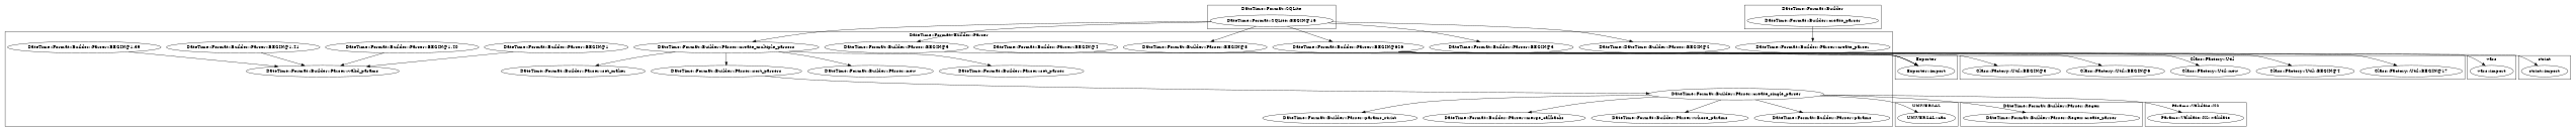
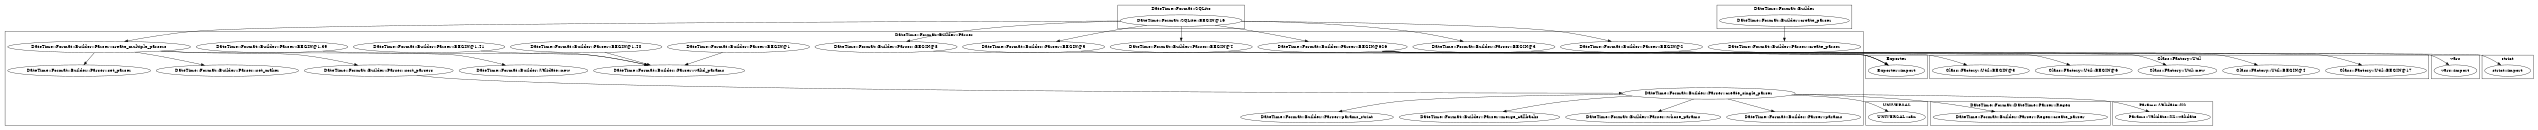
  digraph {
    n1 [label="DateTime::Format::Builder::Parser::params_strict"]
    "DateTime::Format::Builder::Parser::merge_callbacks"
    "DateTime::Format::Builder::Parser::whose_params"
    "DateTime::Format::Builder::Parser::set_parser"
    "DateTime::Format::Builder::Parser::create_parser"
    "DateTime::Format::Builder::Parser::create_multiple_parsers"
    "DateTime::Format::Builder::Parser::BEGIN@8"
    "DateTime::Format::Builder::Parser::BEGIN@1"
    "DateTime::Format::Builder::Parser::BEGIN@626"
    "DateTime::Format::Builder::Parser::set_maker"
    "DateTime::Format::Builder::Parser::BEGIN@3"
    "DateTime::Format::Builder::Parser::BEGIN@1.40"
    "DateTime::Format::Builder::Parser::params"
    "DateTime::Format::Builder::Parser::sort_parsers"
    "DateTime::Format::Builder::Parser::BEGIN@1.41"
    "DateTime::Format::Builder::Parser::create_single_parser"
-   "DateTime::Format::Builder::Parser::new"
+   "DateTime::Format::Builder::Parser::new" [label="DateTime::Format::Builder::Validate::new"]
    "DateTime::Format::Builder::Parser::BEGIN@1.39"
    "DateTime::Format::Builder::Parser::BEGIN@4"
-   "DateTime::Format::Builder::Parser::BEGIN@2" [label="DateTime::DateTime::Builder::Parser::BEGIN@2"]
+   "DateTime::Format::Builder::Parser::BEGIN@2"
    "DateTime::Format::Builder::Parser::valid_params"
    "DateTime::Format::Builder::Parser::BEGIN@5"
    "UNIVERSAL::can"
    "DateTime::Format::Builder::Parser::Regex::create_parser"
    "Params::Validate::XS::validate"
    "Exporter::import"
    "Class::Factory::Util::BEGIN@17"
    "Class::Factory::Util::BEGIN@4"
    n29 [label="Class::Factory::Util::new"]
    "Class::Factory::Util::BEGIN@6"
    "Class::Factory::Util::BEGIN@3"
    "vars::import"
    "DateTime::Format::SQLite::BEGIN@16"
    "strict::import"
    "DateTime::Format::Builder::create_parser"
    subgraph cluster_1 {
      label="DateTime::Format::Builder::Parser"
      n1
      "DateTime::Format::Builder::Parser::merge_callbacks"
      "DateTime::Format::Builder::Parser::whose_params"
      "DateTime::Format::Builder::Parser::set_parser"
      "DateTime::Format::Builder::Parser::create_parser"
      "DateTime::Format::Builder::Parser::create_multiple_parsers"
      "DateTime::Format::Builder::Parser::BEGIN@8"
      "DateTime::Format::Builder::Parser::BEGIN@1"
      "DateTime::Format::Builder::Parser::BEGIN@626"
      "DateTime::Format::Builder::Parser::set_maker"
      "DateTime::Format::Builder::Parser::BEGIN@3"
      "DateTime::Format::Builder::Parser::BEGIN@1.40"
      "DateTime::Format::Builder::Parser::params"
      "DateTime::Format::Builder::Parser::sort_parsers"
      "DateTime::Format::Builder::Parser::BEGIN@1.41"
      "DateTime::Format::Builder::Parser::create_single_parser"
      "DateTime::Format::Builder::Parser::new"
      "DateTime::Format::Builder::Parser::BEGIN@1.39"
      "DateTime::Format::Builder::Parser::BEGIN@4"
      "DateTime::Format::Builder::Parser::BEGIN@2"
      "DateTime::Format::Builder::Parser::valid_params"
      "DateTime::Format::Builder::Parser::BEGIN@5"
    }
    subgraph cluster_2 {
      label=UNIVERSAL
      "UNIVERSAL::can"
    }
    subgraph cluster_3 {
-     label="DateTime::Format::Builder::Parser::Regex"
+     label="DateTime::Format::DateTime::Parser::Regex"
      "DateTime::Format::Builder::Parser::Regex::create_parser"
    }
    subgraph cluster_4 {
      label="Params::Validate::XS"
      "Params::Validate::XS::validate"
    }
    subgraph cluster_5 {
      label=Exporter
      "Exporter::import"
    }
    subgraph cluster_6 {
      label="Class::Factory::Util"
      "Class::Factory::Util::BEGIN@17"
      "Class::Factory::Util::BEGIN@4"
      n29
      "Class::Factory::Util::BEGIN@6"
      "Class::Factory::Util::BEGIN@3"
    }
    subgraph cluster_7 {
      label=vars
      "vars::import"
    }
    subgraph cluster_8 {
      label="DateTime::Format::SQLite"
      "DateTime::Format::SQLite::BEGIN@16"
    }
    subgraph cluster_9 {
      label="strict"
      "strict::import"
    }
    subgraph cluster_10 {
      label="DateTime::Format::Builder"
      "DateTime::Format::Builder::create_parser"
    }
    "DateTime::Format::Builder::Parser::create_multiple_parsers" -> "DateTime::Format::Builder::Parser::set_parser"
    "DateTime::Format::Builder::Parser::create_multiple_parsers" -> "DateTime::Format::Builder::Parser::set_maker"
    "DateTime::Format::Builder::Parser::create_multiple_parsers" -> "DateTime::Format::Builder::Parser::sort_parsers"
    "DateTime::Format::Builder::Parser::create_multiple_parsers" -> "DateTime::Format::Builder::Parser::new"
    "DateTime::Format::Builder::Parser::BEGIN@8" -> "Exporter::import"
    "DateTime::Format::Builder::Parser::BEGIN@1" -> "DateTime::Format::Builder::Parser::valid_params"
    "DateTime::Format::Builder::Parser::BEGIN@626" -> "Class::Factory::Util::BEGIN@17"
    "DateTime::Format::Builder::Parser::BEGIN@626" -> "Class::Factory::Util::BEGIN@4"
    "DateTime::Format::Builder::Parser::BEGIN@626" -> n29
    "DateTime::Format::Builder::Parser::BEGIN@626" -> "Class::Factory::Util::BEGIN@6"
    "DateTime::Format::Builder::Parser::BEGIN@626" -> "Class::Factory::Util::BEGIN@3"
    "DateTime::Format::Builder::Parser::BEGIN@3" -> "vars::import"
    "DateTime::Format::Builder::Parser::BEGIN@1.40" -> "DateTime::Format::Builder::Parser::valid_params"
    "DateTime::Format::Builder::Parser::sort_parsers" -> "DateTime::Format::Builder::Parser::create_single_parser"
    "DateTime::Format::Builder::Parser::BEGIN@1.41" -> "DateTime::Format::Builder::Parser::valid_params"
    "DateTime::Format::Builder::Parser::create_single_parser" -> n1
    "DateTime::Format::Builder::Parser::create_single_parser" -> "DateTime::Format::Builder::Parser::merge_callbacks"
    "DateTime::Format::Builder::Parser::create_single_parser" -> "DateTime::Format::Builder::Parser::whose_params"
    "DateTime::Format::Builder::Parser::create_single_parser" -> "DateTime::Format::Builder::Parser::params"
    "DateTime::Format::Builder::Parser::create_single_parser" -> "UNIVERSAL::can"
    "DateTime::Format::Builder::Parser::create_single_parser" -> "DateTime::Format::Builder::Parser::Regex::create_parser"
    "DateTime::Format::Builder::Parser::create_single_parser" -> "Params::Validate::XS::validate"
    "DateTime::Format::Builder::Parser::BEGIN@1.39" -> "DateTime::Format::Builder::Parser::valid_params"
    "DateTime::Format::Builder::Parser::BEGIN@4" -> "Exporter::import"
    "DateTime::Format::Builder::Parser::BEGIN@2" -> "strict::import"
    "DateTime::Format::Builder::Parser::BEGIN@5" -> "Exporter::import"
    "DateTime::Format::SQLite::BEGIN@16" -> "DateTime::Format::Builder::Parser::create_multiple_parsers"
    "DateTime::Format::SQLite::BEGIN@16" -> "DateTime::Format::Builder::Parser::BEGIN@8"
    "DateTime::Format::SQLite::BEGIN@16" -> "DateTime::Format::Builder::Parser::BEGIN@626"
    "DateTime::Format::SQLite::BEGIN@16" -> "DateTime::Format::Builder::Parser::BEGIN@3"
+   "DateTime::Format::SQLite::BEGIN@16" -> "DateTime::Format::Builder::Parser::BEGIN@4"
    "DateTime::Format::SQLite::BEGIN@16" -> "DateTime::Format::Builder::Parser::BEGIN@2"
    "DateTime::Format::SQLite::BEGIN@16" -> "DateTime::Format::Builder::Parser::BEGIN@5"
    "DateTime::Format::Builder::create_parser" -> "DateTime::Format::Builder::Parser::create_parser"
  }
